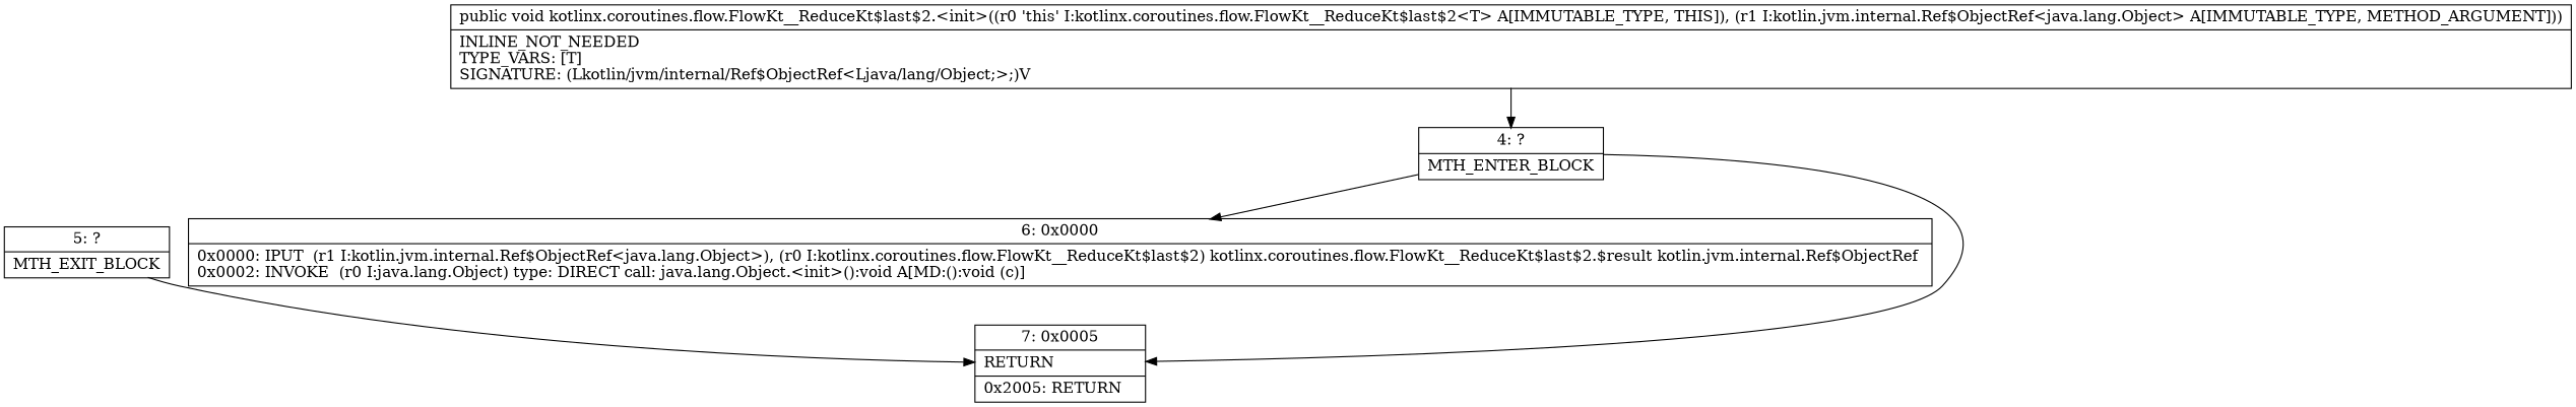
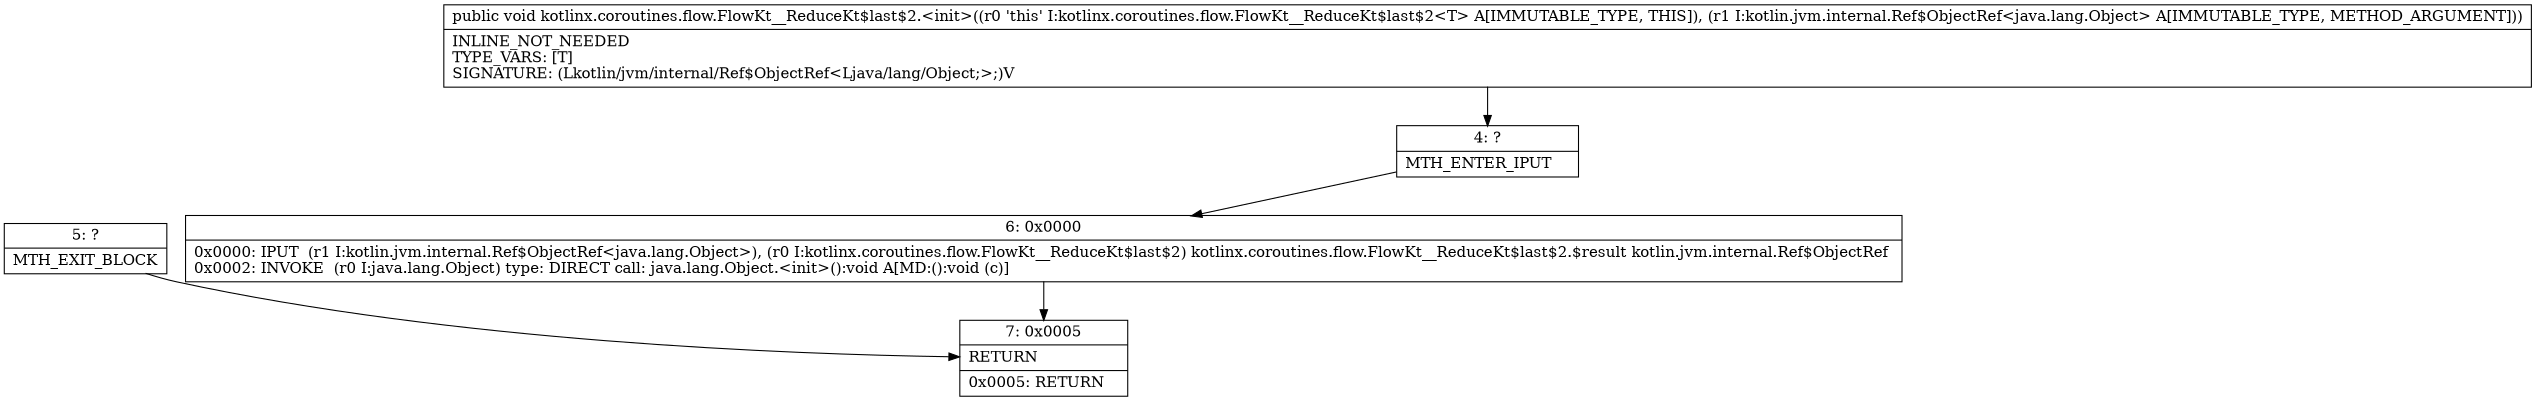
  digraph {
    node [shape=record]
-   n1 [label="{4\:\ ?|MTH_ENTER_BLOCK\l}"]
+   n1 [label="{4\:\ ?|MTH_ENTER_IPUT\l}"]
    n2 [label="{6\:\ 0x0000|0x0000: IPUT  (r1 I:kotlin.jvm.internal.Ref$ObjectRef\<java.lang.Object\>), (r0 I:kotlinx.coroutines.flow.FlowKt__ReduceKt$last$2) kotlinx.coroutines.flow.FlowKt__ReduceKt$last$2.$result kotlin.jvm.internal.Ref$ObjectRef \l0x0002: INVOKE  (r0 I:java.lang.Object) type: DIRECT call: java.lang.Object.\<init\>():void A[MD:():void (c)]\l}"]
-   n3 [label="{7\:\ 0x0005|RETURN\l|0x2005: RETURN   \l}"]
+   n3 [label="{7\:\ 0x0005|RETURN\l|0x0005: RETURN   \l}"]
    n4 [label="{5\:\ ?|MTH_EXIT_BLOCK\l}"]
    n5 [label="{public void kotlinx.coroutines.flow.FlowKt__ReduceKt$last$2.\<init\>((r0 'this' I:kotlinx.coroutines.flow.FlowKt__ReduceKt$last$2\<T\> A[IMMUTABLE_TYPE, THIS]), (r1 I:kotlin.jvm.internal.Ref$ObjectRef\<java.lang.Object\> A[IMMUTABLE_TYPE, METHOD_ARGUMENT]))  | INLINE_NOT_NEEDED\lTYPE_VARS: [T]\lSIGNATURE: (Lkotlin\/jvm\/internal\/Ref$ObjectRef\<Ljava\/lang\/Object;\>;)V\l}"]
    n1 -> n2
-   n1 -> n3
+   n2 -> n3
    n4 -> n3
    n5 -> n1
  }
